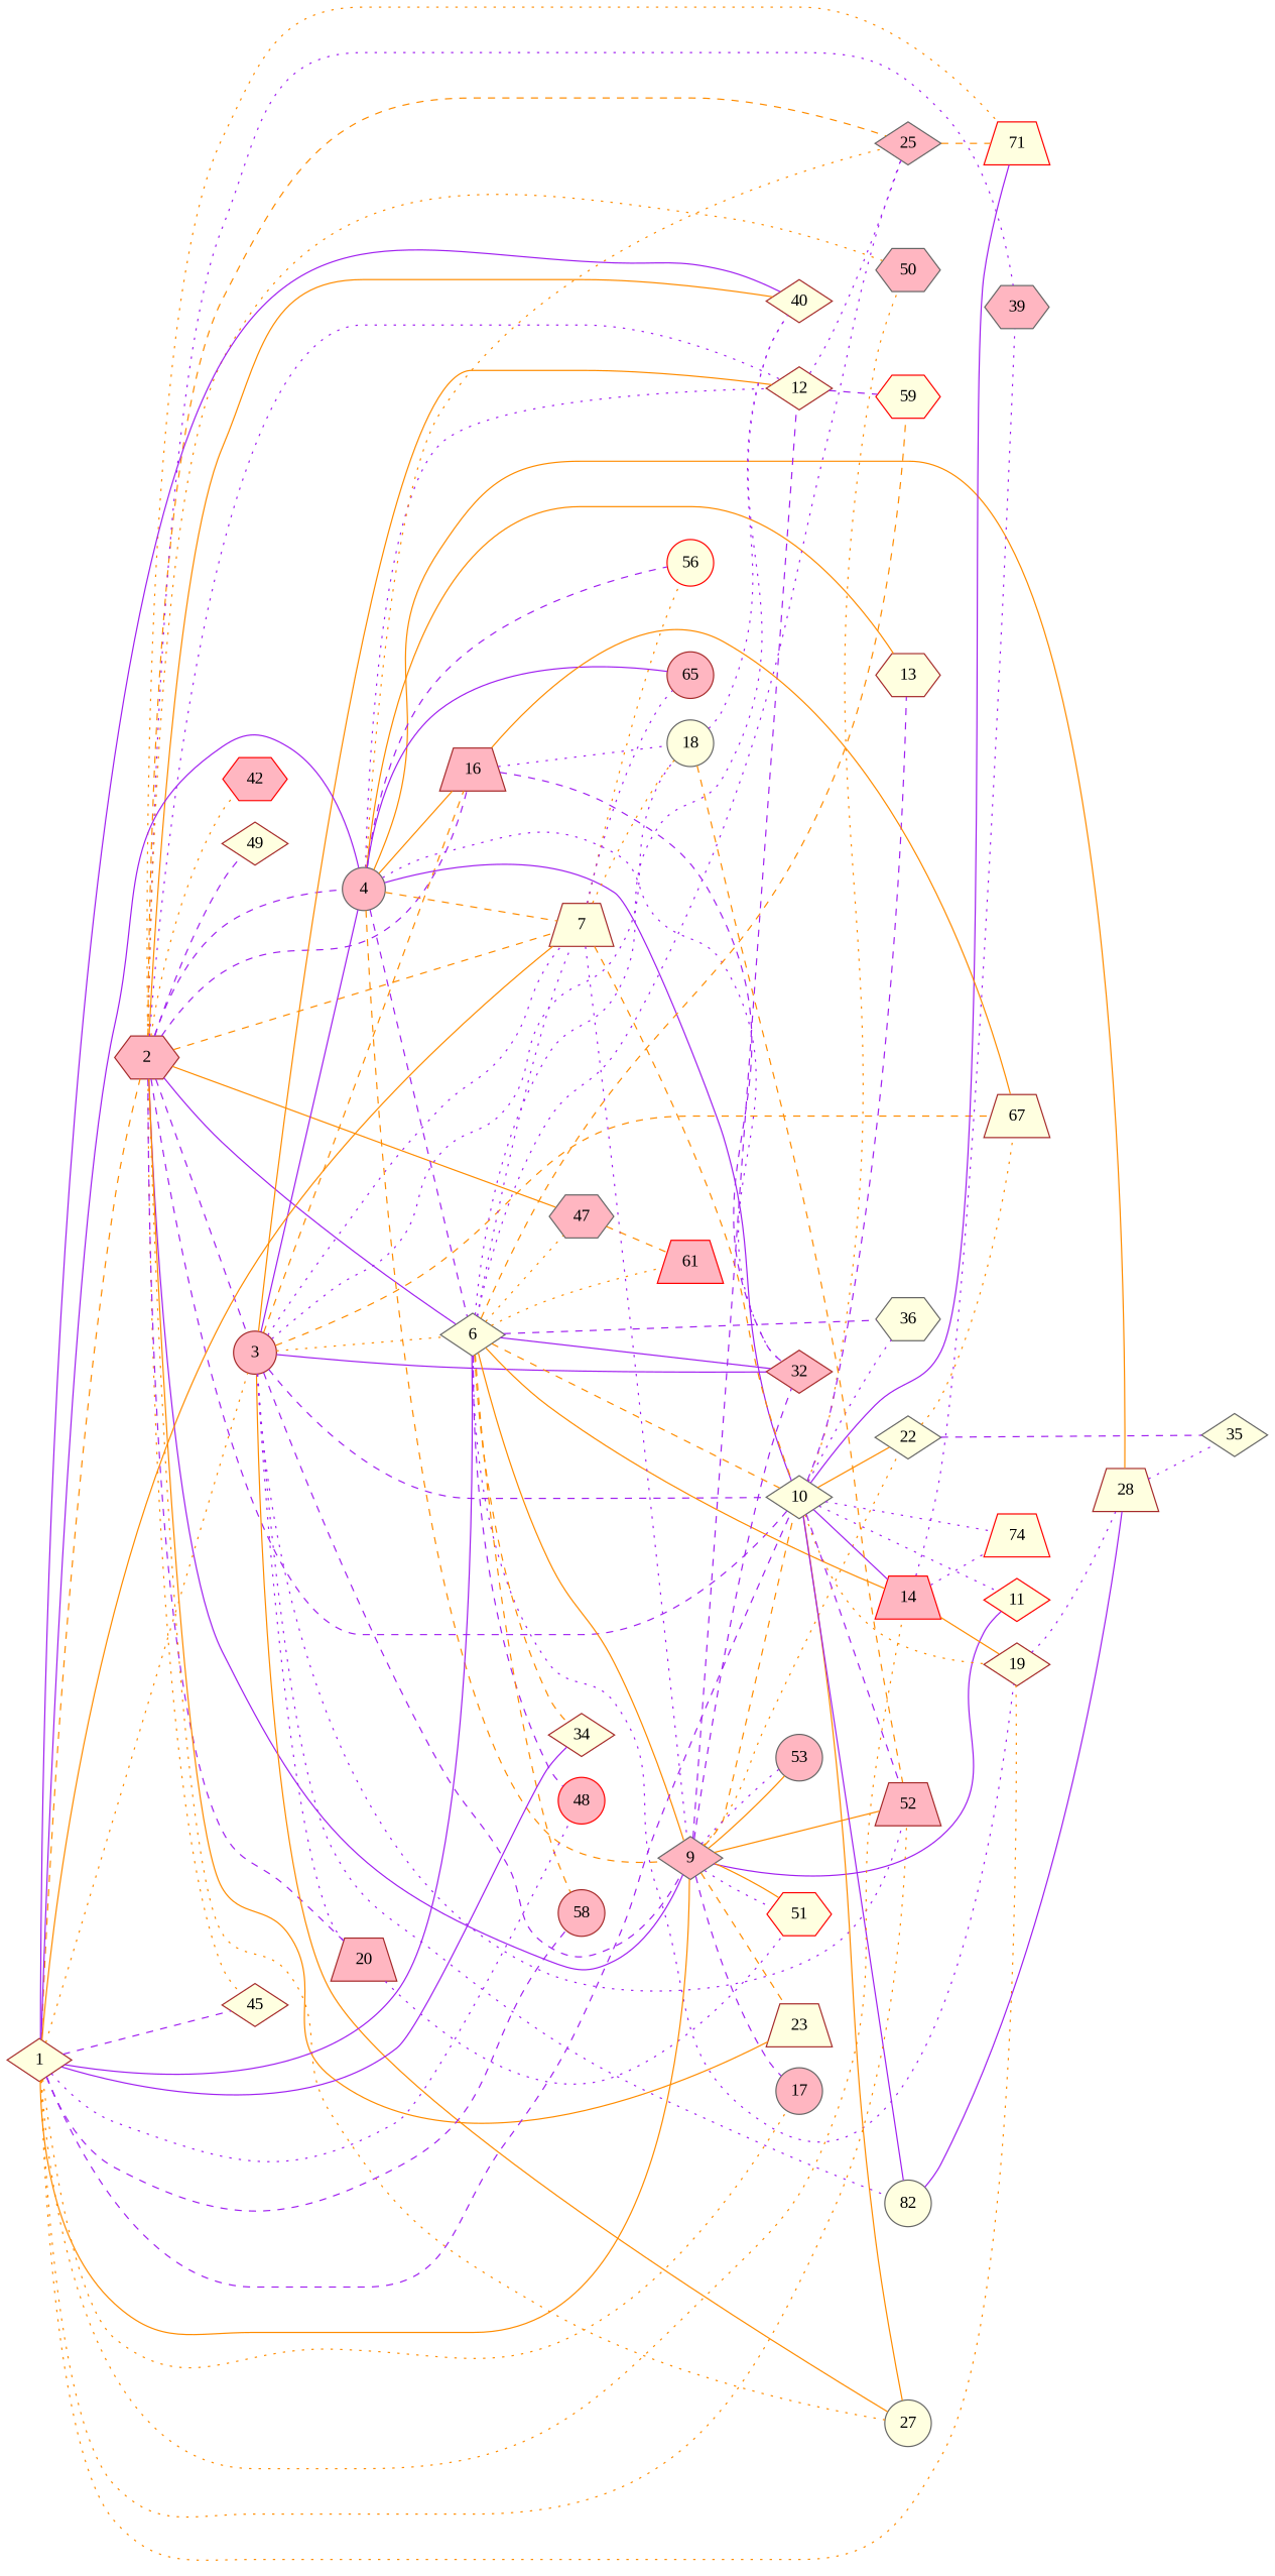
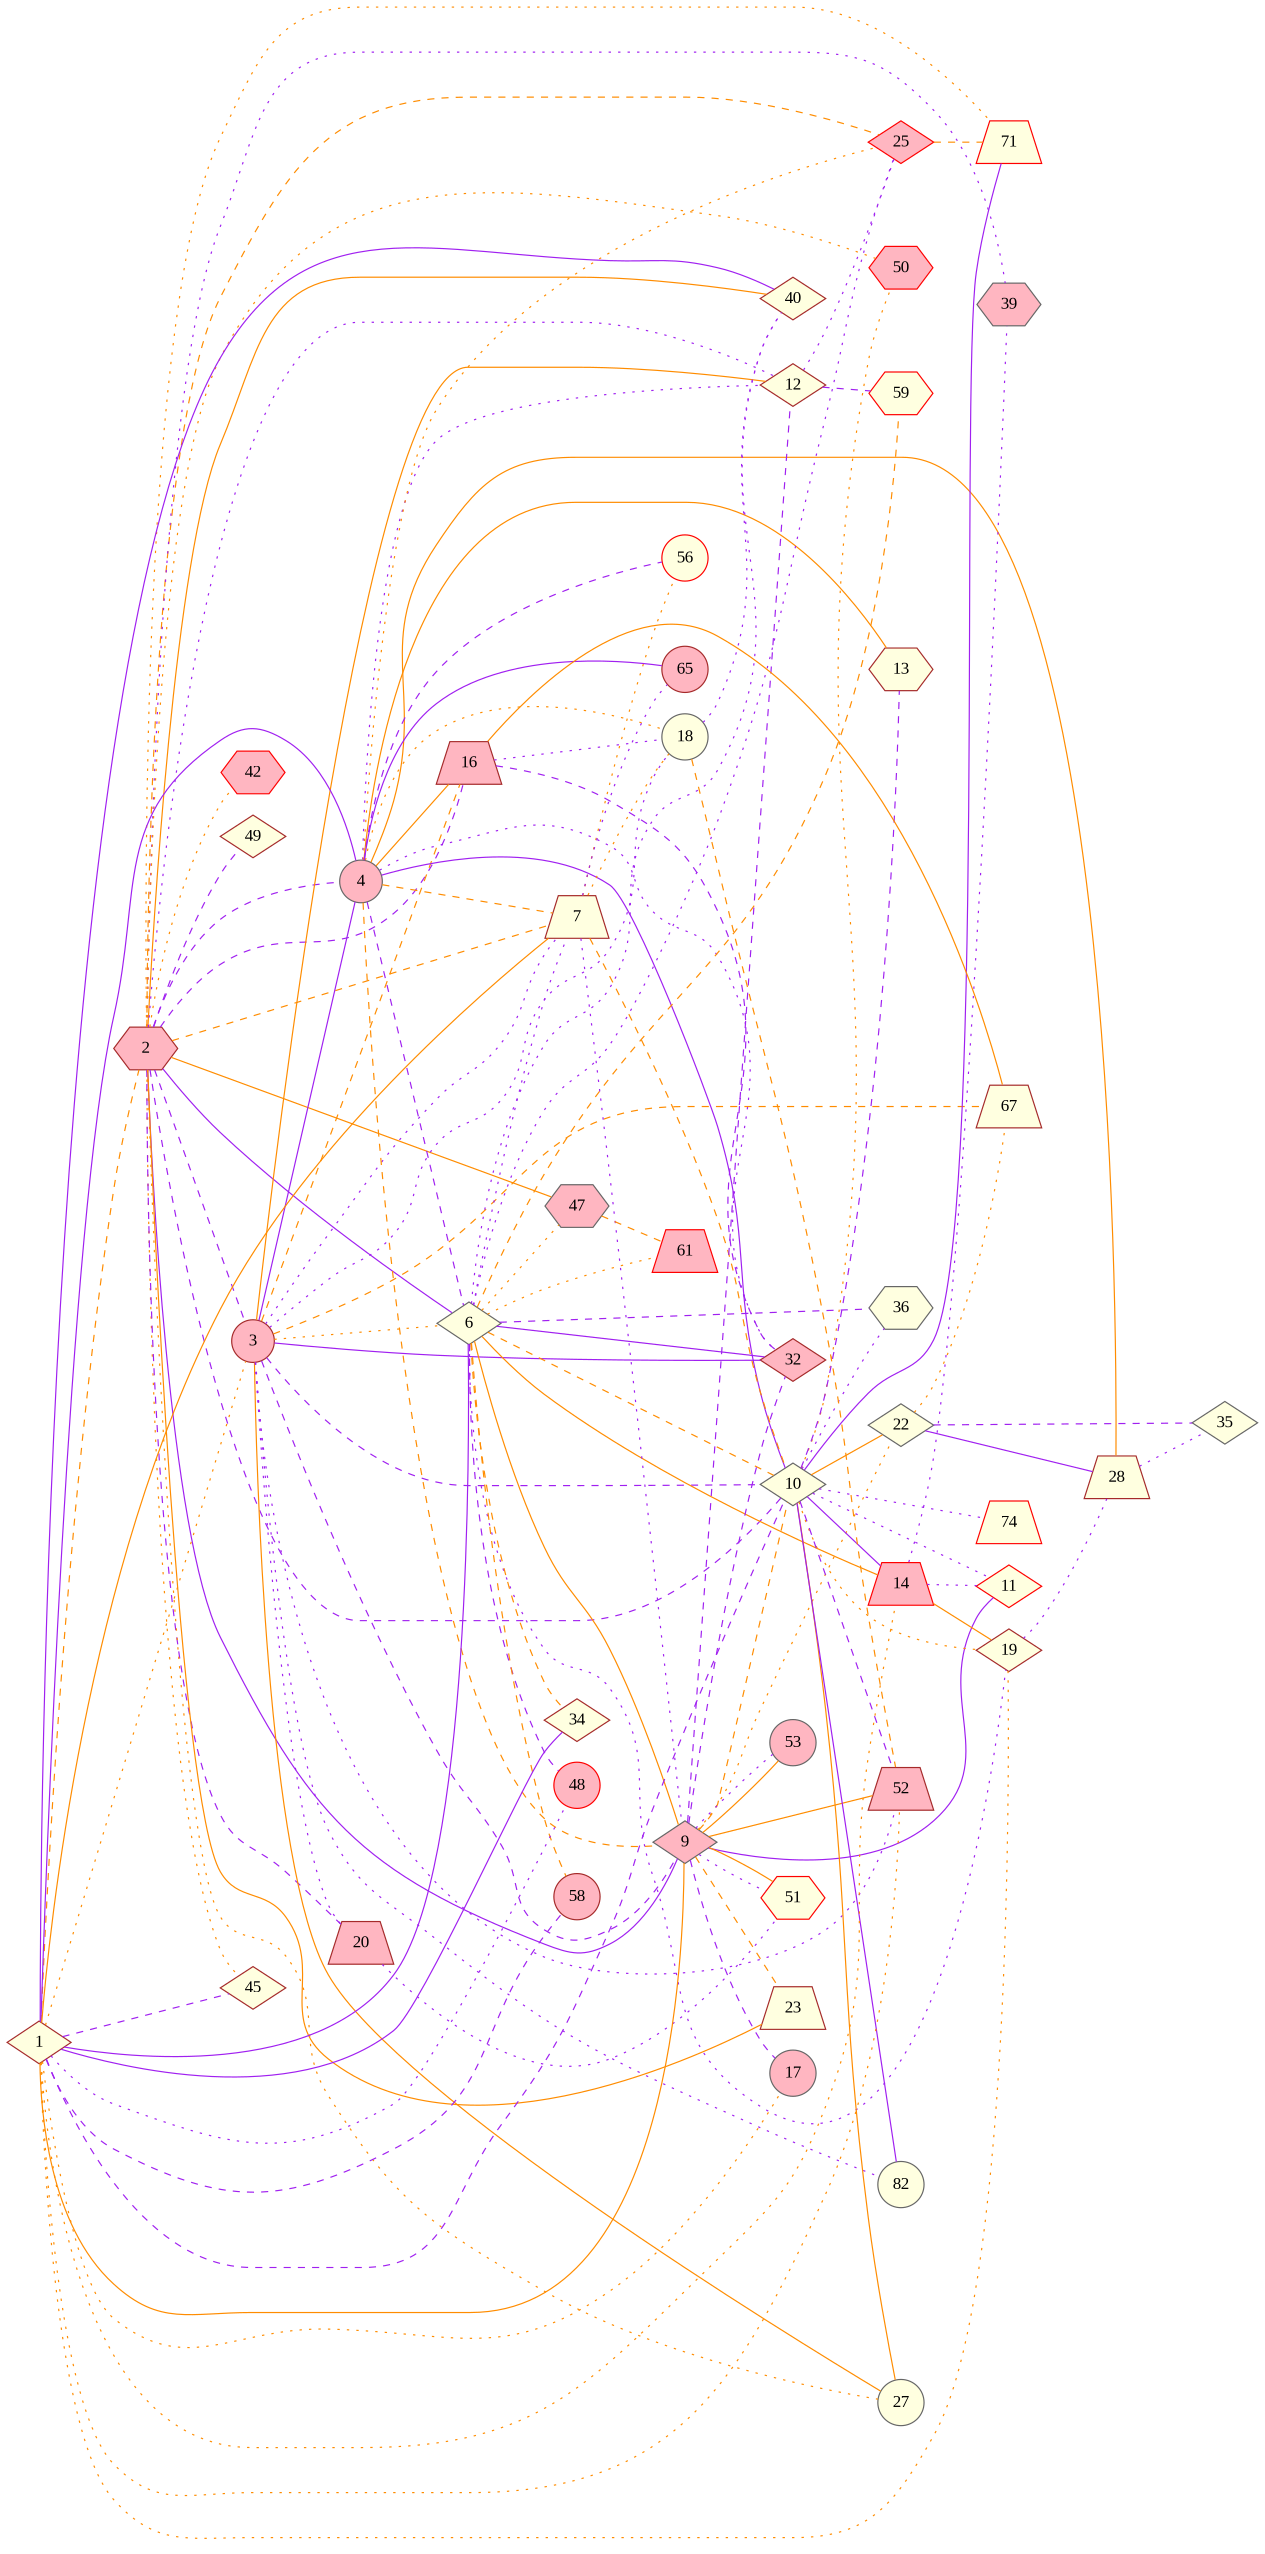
  graph {
    fontname="Liberation Serif"
    rankdir=LR
    node [color=brown fillcolor=lightyellow fontname="Liberation Serif" shape=diamond style=filled]
    edge [color=purple fontname="Liberation Serif" style=dotted]
    2 [fillcolor=lightpink shape=hexagon super="+8+60"]
    3 [fillcolor=lightpink shape=circle super="+30"]
    4 [color=gray40 fillcolor=lightpink shape=circle super="+5"]
    6 [color=gray40 super="+26+55"]
    7 [shape=trapezium super="+31"]
    9 [color=gray40 fillcolor=lightpink]
    10 [color=gray40 super="+44+24+43"]
    40 [super="+80+66"]
    45
    12 [super="+15"]
    16 [fillcolor=lightpink shape=trapezium super="+62"]
    20 [fillcolor=lightpink shape=trapezium]
    23 [shape=trapezium]
-   25 [color=gray40 fillcolor=lightpink super="+73"]
+   25 [color=red fillcolor=lightpink super="+73"]
    27 [color=gray40 shape=circle super="+41"]
    39 [color=gray40 fillcolor=lightpink shape=hexagon]
    42 [color=red fillcolor=lightpink shape=hexagon]
    47 [color=gray40 fillcolor=lightpink shape=hexagon]
    49
-   50 [color=gray40 fillcolor=lightpink shape=hexagon]
+   50 [color=red fillcolor=lightpink shape=hexagon]
    71 [color=red shape=trapezium super="+89"]
    1
    14 [color=red fillcolor=lightpink shape=trapezium]
    17 [color=gray40 fillcolor=lightpink shape=circle]
    19 [super="+70"]
    34
    48 [color=red fillcolor=lightpink shape=circle]
    52 [fillcolor=lightpink shape=trapezium super="+57"]
    58 [fillcolor=lightpink shape=circle]
    18 [color=gray40 shape=circle super="+64"]
    32 [fillcolor=lightpink super="+83+63+54"]
    67 [shape=trapezium]
    82 [color=gray40 shape=circle]
    13 [shape=hexagon]
    28 [shape=trapezium]
    56 [color=red shape=circle]
    65 [fillcolor=lightpink shape=circle]
    36 [color=gray40 shape=hexagon]
    59 [color=red shape=hexagon]
    61 [color=red fillcolor=lightpink shape=trapezium]
    11 [color=red]
    22 [color=gray40 super="+88"]
    51 [color=red shape=hexagon super="+81"]
    53 [color=gray40 fillcolor=lightpink shape=circle]
    74 [color=red shape=trapezium]
    35 [color=gray40 super="+93"]
    2 -- 3 [style=dashed weight=2]
    2 -- 4 [style=dashed weight=5]
    2 -- 6 [style=solid weight=3]
    2 -- 7 [color=darkorange style=dashed weight=2]
    2 -- 9 [style=solid weight=2]
    2 -- 10 [style=dashed weight=3]
    2 -- 40 [color=darkorange style=solid]
    2 -- 45 [color=darkorange]
    2 -- 12
    2 -- 16 [style=dashed]
    2 -- 20 [style=dashed]
    2 -- 23 [color=darkorange style=solid]
    2 -- 25 [color=darkorange style=dashed]
    2 -- 27 [color=darkorange]
    2 -- 39
    2 -- 42 [color=darkorange]
    2 -- 47 [color=darkorange style=solid]
    2 -- 49 [style=dashed weight=2]
    2 -- 50 [color=darkorange]
    2 -- 71 [color=darkorange]
    3 -- 4 [style=solid weight=3]
    3 -- 6 [color=darkorange]
    3 -- 7
    3 -- 9 [style=dashed]
    3 -- 10 [style=dashed weight=4]
    3 -- 12 [color=darkorange style=solid weight=2]
    3 -- 16 [color=darkorange style=dashed]
    3 -- 20
    3 -- 27 [color=darkorange style=solid]
    3 -- 52
    3 -- 18
    3 -- 32 [style=solid]
    3 -- 67 [color=darkorange style=dashed]
    3 -- 82
    4 -- 6 [style=dashed weight=3]
    4 -- 7 [color=darkorange style=dashed weight=3]
    4 -- 9 [color=darkorange style=dashed weight=2]
    4 -- 10 [style=solid weight=2]
    4 -- 12 [weight=2]
    4 -- 16 [color=darkorange style=solid]
    4 -- 25 [color=darkorange weight=2]
+   4 -- 18 [color=darkorange]
    4 -- 32
    4 -- 13 [color=darkorange style=solid]
    4 -- 28 [color=darkorange style=solid]
    4 -- 56 [style=dashed]
    4 -- 65 [style=solid]
    6 -- 7 [weight=2]
    6 -- 9 [color=darkorange style=solid weight=2]
    6 -- 10 [color=darkorange style=dashed]
    6 -- 40
    6 -- 25
    6 -- 47 [color=darkorange]
    6 -- 14 [color=darkorange style=solid]
    6 -- 19
    6 -- 34 [color=darkorange style=dashed]
    6 -- 48 [style=dashed]
    6 -- 58 [color=darkorange style=dashed]
    6 -- 32 [style=solid weight=3]
    6 -- 36 [style=dashed]
    6 -- 59 [color=darkorange style=dashed]
    6 -- 61 [color=darkorange]
    7 -- 9
    7 -- 10 [color=darkorange style=dashed weight=4]
    7 -- 18 [color=darkorange]
    7 -- 56 [color=darkorange]
    7 -- 65
    9 -- 10 [color=darkorange style=dashed]
    9 -- 12 [style=dashed]
    9 -- 23 [color=darkorange style=dashed]
    9 -- 17 [style=dashed]
    9 -- 52 [color=darkorange style=solid]
    9 -- 32 [style=dashed]
    9 -- 11 [style=solid]
    9 -- 22 [color=darkorange]
    9 -- 51
    9 -- 51 [color=darkorange style=solid]
    9 -- 53 [color=darkorange style=solid]
    9 -- 53
    10 -- 27 [color=darkorange style=solid]
    10 -- 50 [color=darkorange]
    10 -- 71 [style=solid]
    10 -- 14 [style=solid]
    10 -- 19 [color=darkorange]
    10 -- 52 [style=dashed]
    10 -- 82 [style=solid]
    10 -- 13 [style=dashed]
    10 -- 36
    10 -- 11
    10 -- 22 [color=darkorange style=solid]
    10 -- 74
    12 -- 25
    12 -- 59 [style=dashed]
    16 -- 18
    16 -- 32 [style=dashed]
    16 -- 67 [color=darkorange style=solid]
    20 -- 51
    25 -- 71 [color=darkorange style=dashed]
    47 -- 61 [color=darkorange style=dashed]
    1 -- 2 [color=darkorange style=dashed weight=2]
    1 -- 3 [color=darkorange]
    1 -- 4 [style=solid weight=2]
    1 -- 6 [style=solid weight=2]
    1 -- 7 [color=darkorange style=solid]
    1 -- 9 [color=darkorange style=solid]
    1 -- 10 [style=dashed]
    1 -- 40 [style=solid]
    1 -- 45 [style=dashed]
    1 -- 14 [color=darkorange]
    1 -- 17 [color=darkorange]
    1 -- 19 [color=darkorange]
    1 -- 34 [style=solid]
    1 -- 48
    1 -- 52 [color=darkorange]
    1 -- 58 [style=dashed]
    14 -- 39
    14 -- 19 [color=darkorange style=solid]
-   14 -- 74
+   14 -- 11
    19 -- 28
    18 -- 40
    18 -- 52 [color=darkorange style=dashed]
    28 -- 35
    22 -- 67 [color=darkorange]
-   82 -- 28 [style=solid]
+   22 -- 28 [style=solid]
    22 -- 35 [style=dashed weight=2]
  }
